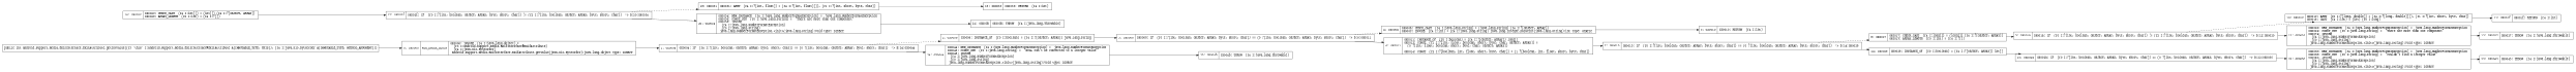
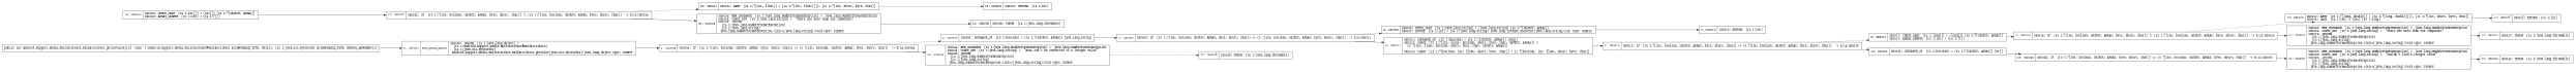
  digraph {
    fontname="Courier Prime"
    rankdir=LR
    node [fontname="Courier Prime" shape=record]
    edge [fontname="Courier Prime"]
    n1 [label="{0\:\ 0x0000|MTH_ENTER_BLOCK\l|0x0000: INVOKE  (r4 I:java.lang.Object) = \l  (r3 I:android.support.media.ExifInterface$ExifAttribute)\l  (r4 I:java.nio.ByteOrder)\l android.support.media.ExifInterface.ExifAttribute.getValue(java.nio.ByteOrder):java.lang.Object type: DIRECT \l}"]
    n2 [label="{1\:\ 0x0004|0x0004: IF  (r4 I:?[int, boolean, OBJECT, ARRAY, byte, short, char]) == (0 ?[int, boolean, OBJECT, ARRAY, byte, short, char])  \-\> B:24:0x0044 \l}"]
    n3 [label="{2\:\ 0x0006|0x0006: INSTANCE_OF  (r0 I:boolean) = (r4 I:?[OBJECT, ARRAY]) java.lang.String \l}"]
    n4 [label="{24\:\ 0x0044|0x0044: NEW_INSTANCE  (r4 I:java.lang.NumberFormatException) =  java.lang.NumberFormatException \l0x0046: CONST_STR  (r0 I:java.lang.String) =  \"NULL can't be converted to a integer value\" \l0x0048: INVOKE  \l  (r4 I:java.lang.NumberFormatException)\l  (r0 I:java.lang.String)\l java.lang.NumberFormatException.\<init\>(java.lang.String):void type: DIRECT \l}"]
    n5 [label="{3\:\ 0x0008|0x0008: IF  (r0 I:?[int, boolean, OBJECT, ARRAY, byte, short, char]) == (0 ?[int, boolean, OBJECT, ARRAY, byte, short, char])  \-\> B:6:0x0011 \l}"]
    n6 [label="{25\:\ 0x004b|0x004b: THROW  (r4 I:java.lang.Throwable) \l}"]
    n7 [label="{4\:\ 0x000a|0x000a: CHECK_CAST  (r4 I:java.lang.String) = (java.lang.String) (r4 I:?[OBJECT, ARRAY]) \l0x000c: INVOKE  (r4 I:int) = (r4 I:java.lang.String) java.lang.Integer.parseInt(java.lang.String):int type: STATIC \l}"]
    n8 [label="{6\:\ 0x0011|0x0011: INSTANCE_OF  (r0 I:boolean) = (r4 I:?[OBJECT, ARRAY]) long[] \l0x0013: CONST  (r1 I:?[int, float, boolean, short, byte, char, OBJECT, ARRAY]) = \l  (0 ?[int, float, boolean, short, byte, char, OBJECT, ARRAY])\l \l0x0014: CONST  (r2 I:?[boolean, int, float, short, byte, char]) = (1 ?[boolean, int, float, short, byte, char]) \l}"]
    n9 [label="{5\:\ 0x0010|0x0010: RETURN  (r4 I:int) \l}"]
    n10 [label="{7\:\ 0x0015|0x0015: IF  (r0 I:?[int, boolean, OBJECT, ARRAY, byte, short, char]) == (0 ?[int, boolean, OBJECT, ARRAY, byte, short, char])  \-\> B:14:0x0028 \l}"]
    n11 [label="{8\:\ 0x0017|0x0017: CHECK_CAST  (r4 I:long[]) = (long[]) (r4 I:?[OBJECT, ARRAY]) \l0x0019: ARRAY_LENGTH  (r0 I:int) = (r4 I:?[]) \l}"]
    n12 [label="{14\:\ 0x0028|0x0028: INSTANCE_OF  (r0 I:boolean) = (r4 I:?[OBJECT, ARRAY]) int[] \l}"]
    n13 [label="{9\:\ 0x001a|0x001a: IF  (r0 I:?[int, boolean, OBJECT, ARRAY, byte, short, char]) != (r2 I:?[int, boolean, OBJECT, ARRAY, byte, short, char])  \-\> B:12:0x0020 \l}"]
    n14 [label="{15\:\ 0x002a|0x002a: IF  (r0 I:?[int, boolean, OBJECT, ARRAY, byte, short, char]) == (0 ?[int, boolean, OBJECT, ARRAY, byte, short, char])  \-\> B:22:0x003c \l}"]
    n15 [label="{10\:\ 0x001c|0x001c: AGET  (r0 I:?[long, double]) = (r4 I:?[long, double][]), (r1 I:?[int, short, byte, char]) \l0x001e: CAST  (r4 I:int) = (int) (r0 I:long) \l}"]
    n16 [label="{12\:\ 0x0020|0x0020: NEW_INSTANCE  (r4 I:java.lang.NumberFormatException) =  java.lang.NumberFormatException \l0x0022: CONST_STR  (r0 I:java.lang.String) =  \"There are more than one component\" \l0x0074: INVOKE  \l  (r4 I:java.lang.NumberFormatException)\l  (r0 I:java.lang.String)\l java.lang.NumberFormatException.\<init\>(java.lang.String):void type: DIRECT \l}"]
    n17 [label="{11\:\ 0x001f|0x001f: RETURN  (r4 I:int) \l}"]
    n18 [label="{13\:\ 0x0027|0x0027: THROW  (r4 I:java.lang.Throwable) \l}"]
    n19 [label="{22\:\ 0x003c|0x003c: NEW_INSTANCE  (r4 I:java.lang.NumberFormatException) =  java.lang.NumberFormatException \l0x003e: CONST_STR  (r0 I:java.lang.String) =  \"Couldn't find a integer value\" \l0x0040: INVOKE  \l  (r4 I:java.lang.NumberFormatException)\l  (r0 I:java.lang.String)\l java.lang.NumberFormatException.\<init\>(java.lang.String):void type: DIRECT \l}"]
    n20 [label="{16\:\ 0x002c|0x002c: CHECK_CAST  (r4 I:int[]) = (int[]) (r4 I:?[OBJECT, ARRAY]) \l0x002e: ARRAY_LENGTH  (r0 I:int) = (r4 I:?[]) \l}"]
    n21 [label="{17\:\ 0x002f|0x002f: IF  (r0 I:?[int, boolean, OBJECT, ARRAY, byte, short, char]) != (r2 I:?[int, boolean, OBJECT, ARRAY, byte, short, char])  \-\> B:20:0x0034 \l}"]
    n22 [label="{23\:\ 0x0043|0x0043: THROW  (r4 I:java.lang.Throwable) \l}"]
    n23 [label="{18\:\ 0x0031|0x0031: AGET  (r4 I:?[int, float]) = (r4 I:?[int, float][]), (r1 I:?[int, short, byte, char]) \l}"]
    n24 [label="{20\:\ 0x0034|0x0034: NEW_INSTANCE  (r4 I:java.lang.NumberFormatException) =  java.lang.NumberFormatException \l0x0036: CONST_STR  (r0 I:java.lang.String) =  \"There are more than one component\" \l0x0038: INVOKE  \l  (r4 I:java.lang.NumberFormatException)\l  (r0 I:java.lang.String)\l java.lang.NumberFormatException.\<init\>(java.lang.String):void type: DIRECT \l}"]
    n25 [label="{19\:\ 0x0033|0x0033: RETURN  (r4 I:int) \l}"]
    n26 [label="{21\:\ 0x003b|0x003b: THROW  (r4 I:java.lang.Throwable) \l}"]
    n27 [label="{public int android.support.media.ExifInterface.ExifAttribute.getIntValue((r3 'this' I:android.support.media.ExifInterface$ExifAttribute A[IMMUTABLE_TYPE, THIS]), (r4 I:java.nio.ByteOrder A[IMMUTABLE_TYPE, METHOD_ARGUMENT])) }"]
    n1 -> n2
    n2 -> n3 [style=dashed]
    n2 -> n4
    n3 -> n5
-   n4 -> n6
+   n4 -> n6 [style=dashed]
    n5 -> n7 [style=dashed]
    n5 -> n8
    n7 -> n9
    n8 -> n10
    n10 -> n11 [style=dashed]
    n10 -> n12
    n11 -> n13
    n12 -> n14
    n13 -> n15 [style=dashed]
    n13 -> n16
    n14 -> n19
    n15 -> n17
    n16 -> n18
    n19 -> n22
    n20 -> n21
    n21 -> n23 [style=dashed]
    n21 -> n24
    n23 -> n25
    n24 -> n26
    n27 -> n1
  }
